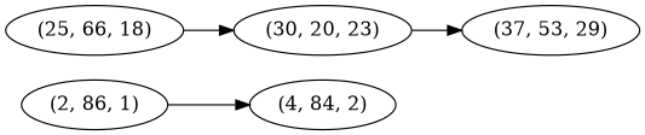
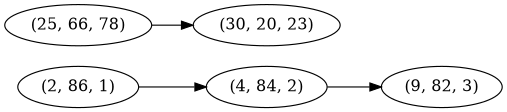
  digraph {
    rankdir=LR
    "(2, 86, 1)"
    "(4, 84, 2)"
+   "(9, 82, 3)"
    n4 [label="(30, 20, 23)"]
-   "(25, 66, 18)"
-   "(37, 53, 29)"
+   "(25, 66, 18)" [label="(25, 66, 78)"]
    "(2, 86, 1)" -> "(4, 84, 2)"
-   n4 -> "(37, 53, 29)"
+   "(4, 84, 2)" -> "(9, 82, 3)"
    "(25, 66, 18)" -> n4
  }
